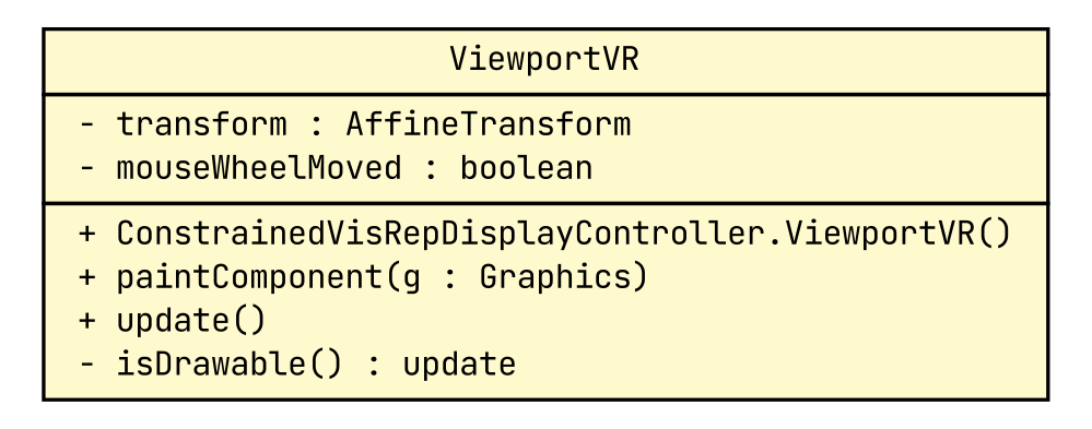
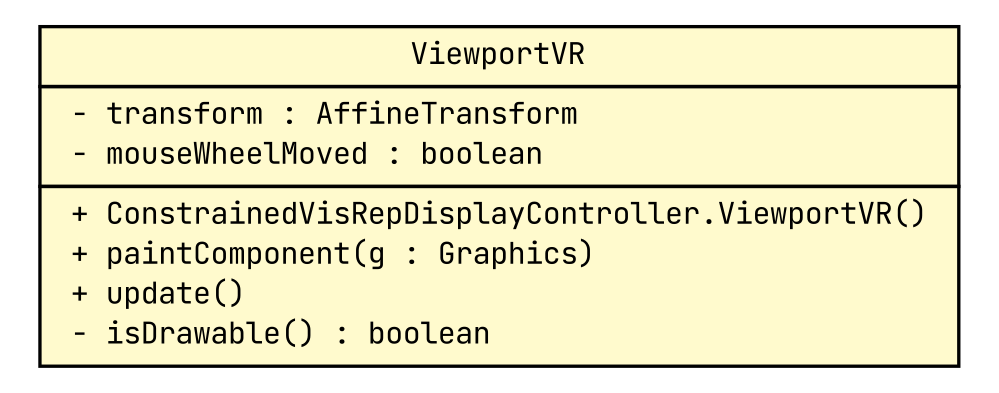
  digraph {
    nodesep=0.25
    ranksep=0.5
    fontname="JetBrains Mono"
-   n1 [fontcolor=black fontname="JetBrains Mono" fontsize=9.0 label=<<table title="pfc.controllers.algorithms.ConstrainedVisRepDisplayController.ViewportVR" border="0" cellborder="1" cellspacing="0" cellpadding="2" port="p" bgcolor="lemonChiffon" href="./ConstrainedVisRepDisplayController.ViewportVR.html"> 		<tr><td><table border="0" cellspacing="0" cellpadding="1"> <tr><td align="center" balign="center"> ViewportVR </td></tr> 		</table></td></tr> 		<tr><td><table border="0" cellspacing="0" cellpadding="1"> <tr><td align="left" balign="left"> - transform : AffineTransform </td></tr> <tr><td align="left" balign="left"> - mouseWheelMoved : boolean </td></tr> 		</table></td></tr> 		<tr><td><table border="0" cellspacing="0" cellpadding="1"> <tr><td align="left" balign="left"> + ConstrainedVisRepDisplayController.ViewportVR() </td></tr> <tr><td align="left" balign="left"> + paintComponent(g : Graphics) </td></tr> <tr><td align="left" balign="left"> + update() </td></tr> <tr><td align="left" balign="left"> - isDrawable() : update </td></tr> 		</table></td></tr> 		</table>> shape=plaintext]
+   n1 [fontcolor=black fontname="JetBrains Mono" fontsize=9.0 label=<<table title="pfc.controllers.algorithms.ConstrainedVisRepDisplayController.ViewportVR" border="0" cellborder="1" cellspacing="0" cellpadding="2" port="p" bgcolor="lemonChiffon" href="./ConstrainedVisRepDisplayController.ViewportVR.html"> 		<tr><td><table border="0" cellspacing="0" cellpadding="1"> <tr><td align="center" balign="center"> ViewportVR </td></tr> 		</table></td></tr> 		<tr><td><table border="0" cellspacing="0" cellpadding="1"> <tr><td align="left" balign="left"> - transform : AffineTransform </td></tr> <tr><td align="left" balign="left"> - mouseWheelMoved : boolean </td></tr> 		</table></td></tr> 		<tr><td><table border="0" cellspacing="0" cellpadding="1"> <tr><td align="left" balign="left"> + ConstrainedVisRepDisplayController.ViewportVR() </td></tr> <tr><td align="left" balign="left"> + paintComponent(g : Graphics) </td></tr> <tr><td align="left" balign="left"> + update() </td></tr> <tr><td align="left" balign="left"> - isDrawable() : boolean </td></tr> 		</table></td></tr> 		</table>> shape=plaintext]
  }
